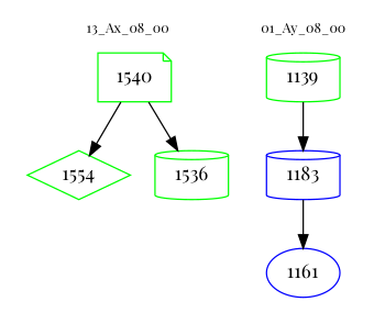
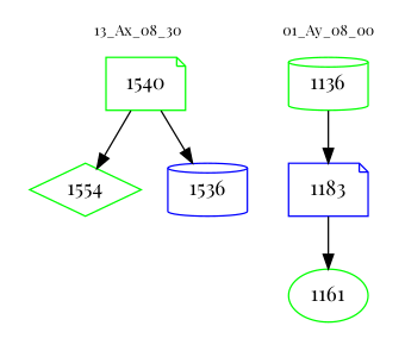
  digraph {
    fontname="Playfair Display"
    node [color=green fontname="Playfair Display" shape=note]
    edge [color=black fontname="Playfair Display"]
    n1 [label=1554 shape=diamond]
    n2 [label=1540]
-   n3 [label=1536 shape=cylinder]
-   n4 [label=1139 shape=cylinder]
-   n5 [color=blue label=1183 shape=cylinder]
-   n6 [color=blue label=1161 shape=ellipse]
+   n3 [color=blue label=1536 shape=cylinder]
+   n4 [label=1136 shape=cylinder]
+   n5 [color=blue label=1183]
+   n6 [label=1161 shape=ellipse]
    subgraph cluster_1 {
      color=white
      fontsize=10
-     label="13_Ax_08_00"
+     label="13_Ax_08_30"
      n1
      n2
      n3
    }
    subgraph cluster_2 {
      color=white
      fontsize=10
      label="01_Ay_08_00"
      n4
      n5
      n6
    }
    n2 -> n1
    n2 -> n3
    n4 -> n5
    n5 -> n6
  }
